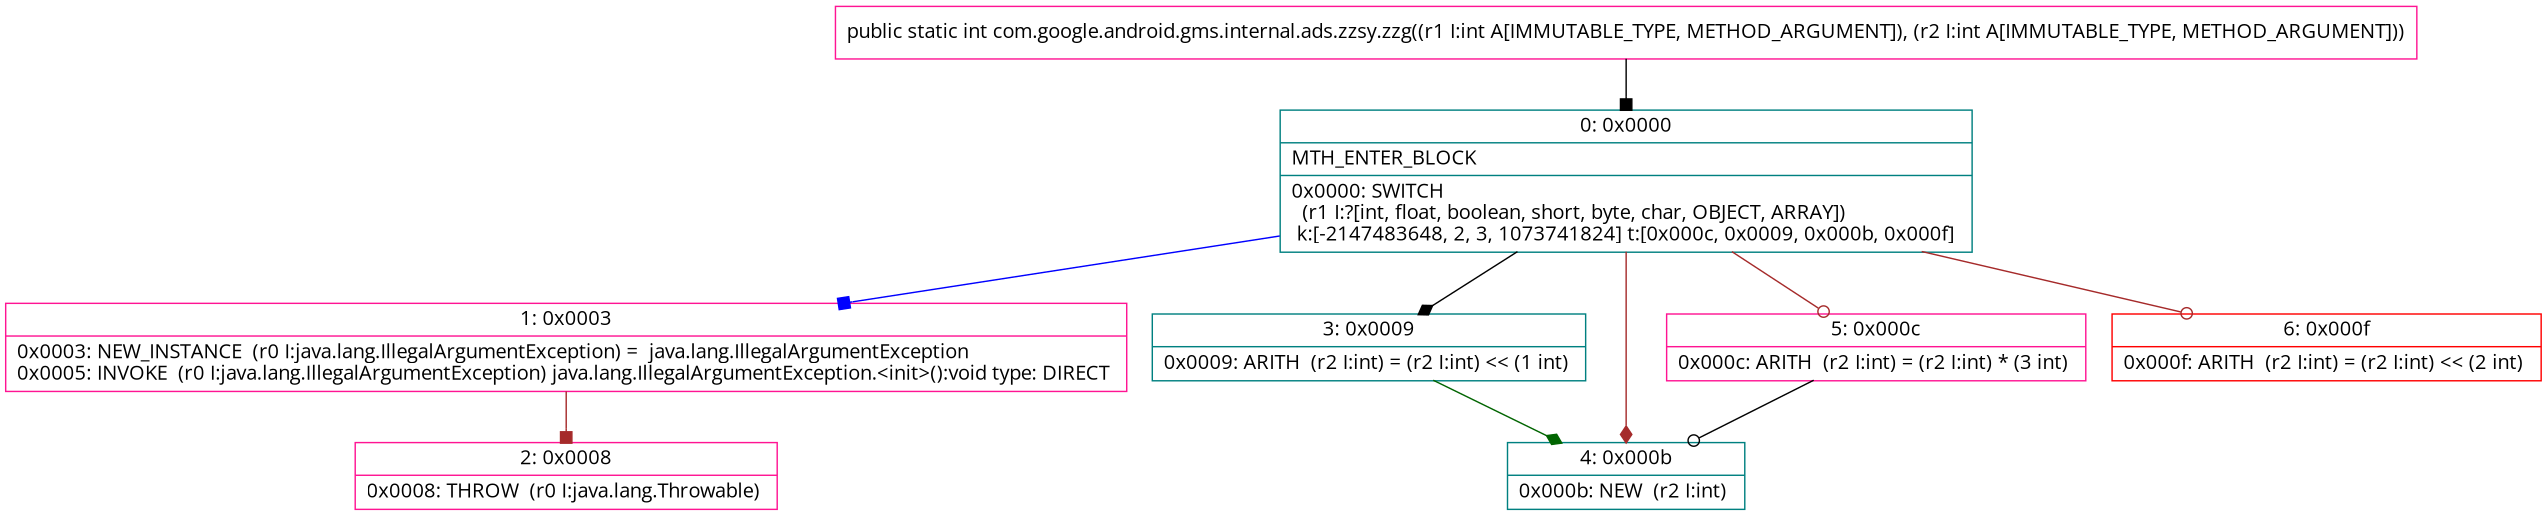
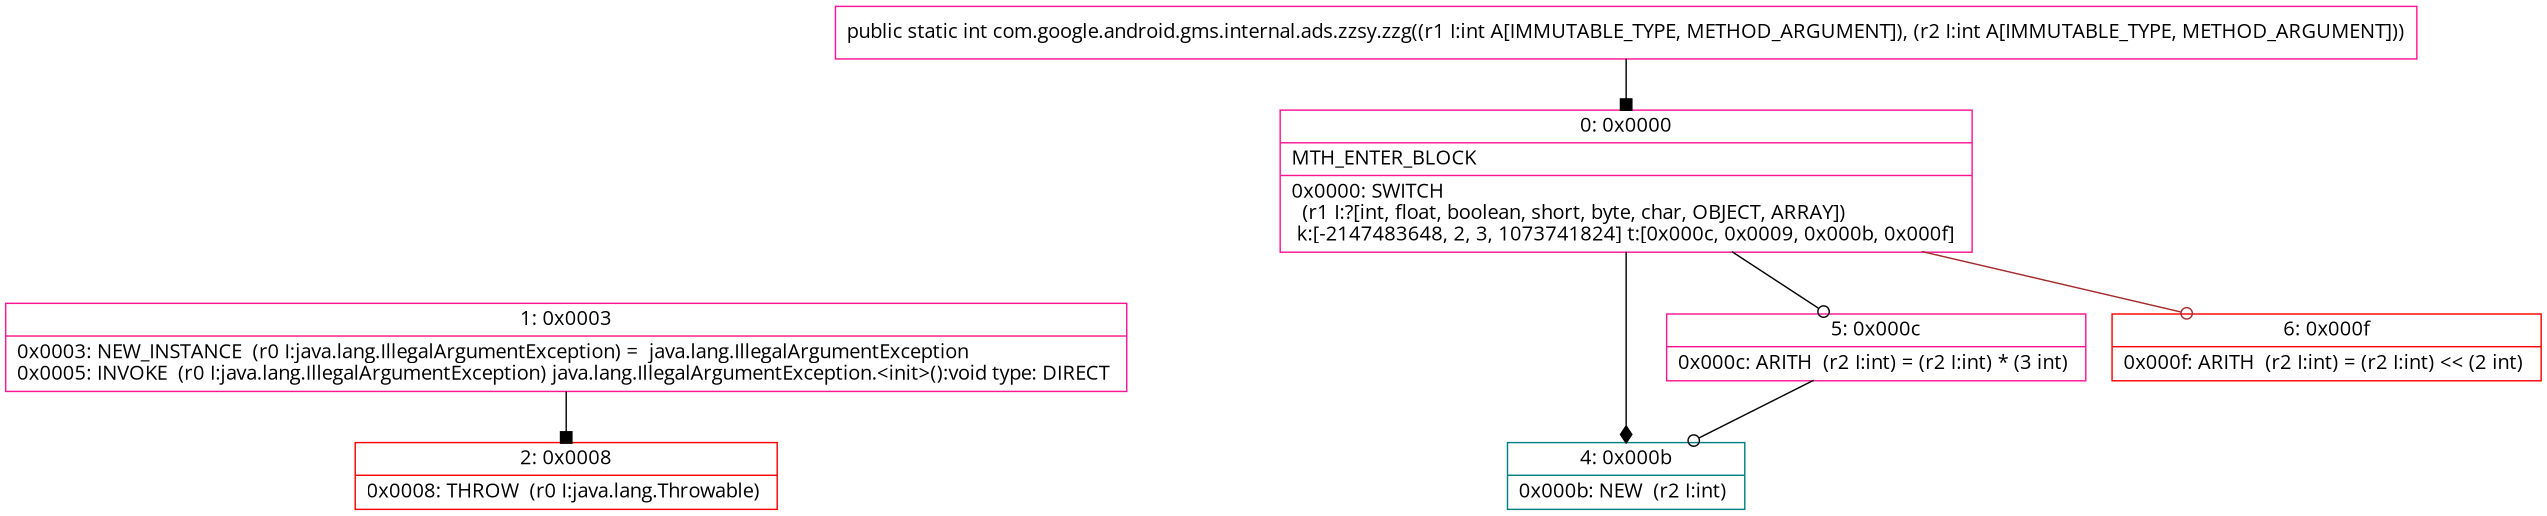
  digraph {
    fontname="Open Sans"
    node [color=deeppink fontname="Open Sans" shape=record]
    edge [arrowhead=box color=black fontname="Open Sans"]
-   n1 [color=teal label="{0\:\ 0x0000|MTH_ENTER_BLOCK\l|0x0000: SWITCH  \l  (r1 I:?[int, float, boolean, short, byte, char, OBJECT, ARRAY])\l k:[\-2147483648, 2, 3, 1073741824] t:[0x000c, 0x0009, 0x000b, 0x000f] \l}"]
+   n1 [label="{0\:\ 0x0000|MTH_ENTER_BLOCK\l|0x0000: SWITCH  \l  (r1 I:?[int, float, boolean, short, byte, char, OBJECT, ARRAY])\l k:[\-2147483648, 2, 3, 1073741824] t:[0x000c, 0x0009, 0x000b, 0x000f] \l}"]
    n2 [label="{1\:\ 0x0003|0x0003: NEW_INSTANCE  (r0 I:java.lang.IllegalArgumentException) =  java.lang.IllegalArgumentException \l0x0005: INVOKE  (r0 I:java.lang.IllegalArgumentException) java.lang.IllegalArgumentException.\<init\>():void type: DIRECT \l}"]
-   n3 [color=teal label="{3\:\ 0x0009|0x0009: ARITH  (r2 I:int) = (r2 I:int) \<\< (1 int) \l}"]
    n4 [color=teal label="{4\:\ 0x000b|0x000b: NEW  (r2 I:int) \l}"]
    n5 [label="{5\:\ 0x000c|0x000c: ARITH  (r2 I:int) = (r2 I:int) * (3 int) \l}"]
    n6 [color=red label="{6\:\ 0x000f|0x000f: ARITH  (r2 I:int) = (r2 I:int) \<\< (2 int) \l}"]
-   n7 [label="{2\:\ 0x0008|0x0008: THROW  (r0 I:java.lang.Throwable) \l}"]
+   n7 [color=red label="{2\:\ 0x0008|0x0008: THROW  (r0 I:java.lang.Throwable) \l}"]
    n8 [label="{public static int com.google.android.gms.internal.ads.zzsy.zzg((r1 I:int A[IMMUTABLE_TYPE, METHOD_ARGUMENT]), (r2 I:int A[IMMUTABLE_TYPE, METHOD_ARGUMENT])) }"]
-   n1 -> n2 [color=blue]
-   n1 -> n3 [arrowhead=diamond]
-   n1 -> n4 [arrowhead=diamond color=brown]
-   n1 -> n5 [arrowhead=odot color=brown]
+   n1 -> n4 [arrowhead=diamond]
+   n1 -> n5 [arrowhead=odot]
    n1 -> n6 [arrowhead=odot color=brown]
-   n2 -> n7 [color=brown]
-   n3 -> n4 [arrowhead=diamond color=darkgreen]
+   n2 -> n7
    n5 -> n4 [arrowhead=odot]
    n8 -> n1
  }
